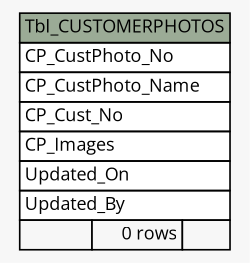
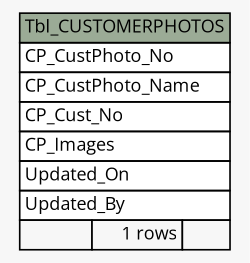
  digraph {
    bgcolor="#f7f7f7"
    fontname="Open Sans"
    fontsize=11
    nodesep=0.18
    rankdir=RL
    ranksep=0.46
-   n1 [fontname="Open Sans" fontsize=11 label=<     <TABLE BORDER="0" CELLBORDER="1" CELLSPACING="0" BGCOLOR="#ffffff">       <TR><TD COLSPAN="3" BGCOLOR="#9bab96" ALIGN="CENTER">Tbl_CUSTOMERPHOTOS</TD></TR>       <TR><TD PORT="CP_CustPhoto_No" COLSPAN="3" ALIGN="LEFT">CP_CustPhoto_No</TD></TR>       <TR><TD PORT="CP_CustPhoto_Name" COLSPAN="3" ALIGN="LEFT">CP_CustPhoto_Name</TD></TR>       <TR><TD PORT="CP_Cust_No" COLSPAN="3" ALIGN="LEFT">CP_Cust_No</TD></TR>       <TR><TD PORT="CP_Images" COLSPAN="3" ALIGN="LEFT">CP_Images</TD></TR>       <TR><TD PORT="Updated_On" COLSPAN="3" ALIGN="LEFT">Updated_On</TD></TR>       <TR><TD PORT="Updated_By" COLSPAN="3" ALIGN="LEFT">Updated_By</TD></TR>       <TR><TD ALIGN="LEFT" BGCOLOR="#f7f7f7">  </TD><TD ALIGN="RIGHT" BGCOLOR="#f7f7f7">0 rows</TD><TD ALIGN="RIGHT" BGCOLOR="#f7f7f7">  </TD></TR>     </TABLE>> shape=plaintext]
+   n1 [fontname="Open Sans" fontsize=11 label=<     <TABLE BORDER="0" CELLBORDER="1" CELLSPACING="0" BGCOLOR="#ffffff">       <TR><TD COLSPAN="3" BGCOLOR="#9bab96" ALIGN="CENTER">Tbl_CUSTOMERPHOTOS</TD></TR>       <TR><TD PORT="CP_CustPhoto_No" COLSPAN="3" ALIGN="LEFT">CP_CustPhoto_No</TD></TR>       <TR><TD PORT="CP_CustPhoto_Name" COLSPAN="3" ALIGN="LEFT">CP_CustPhoto_Name</TD></TR>       <TR><TD PORT="CP_Cust_No" COLSPAN="3" ALIGN="LEFT">CP_Cust_No</TD></TR>       <TR><TD PORT="CP_Images" COLSPAN="3" ALIGN="LEFT">CP_Images</TD></TR>       <TR><TD PORT="Updated_On" COLSPAN="3" ALIGN="LEFT">Updated_On</TD></TR>       <TR><TD PORT="Updated_By" COLSPAN="3" ALIGN="LEFT">Updated_By</TD></TR>       <TR><TD ALIGN="LEFT" BGCOLOR="#f7f7f7">  </TD><TD ALIGN="RIGHT" BGCOLOR="#f7f7f7">1 rows</TD><TD ALIGN="RIGHT" BGCOLOR="#f7f7f7">  </TD></TR>     </TABLE>> shape=plaintext]
  }
